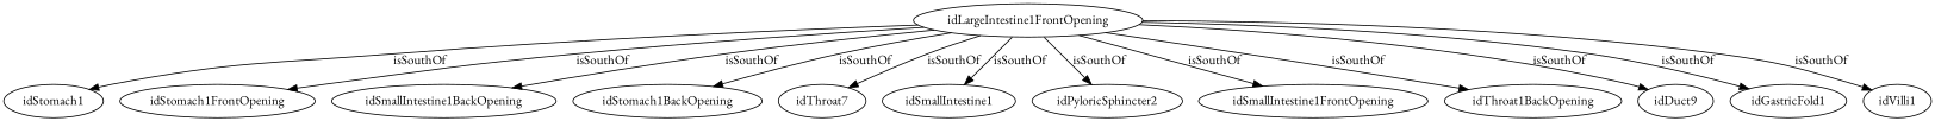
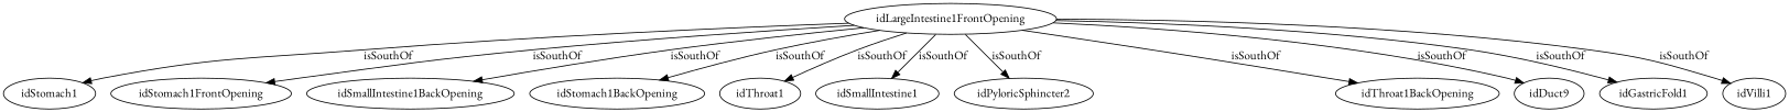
  strict digraph {
    fontname="EB Garamond"
    node [fontname="EB Garamond" node_type=entity_node]
    edge [edge_type=relationship fontname="EB Garamond"]
    idLargeIntestine1FrontOpening
    idStomach1
    idStomach1FrontOpening
    idSmallIntestine1BackOpening
    idStomach1BackOpening
-   idThroat1 [label=idThroat7]
+   idThroat1
    idSmallIntestine1
    n8 [label=idPyloricSphincter2]
-   idSmallIntestine1FrontOpening
    idThroat1BackOpening
    n11 [label=idDuct9]
    idGastricFold1
    idVilli1
    idLargeIntestine1FrontOpening -> idStomach1 [label=isSouthOf]
    idLargeIntestine1FrontOpening -> idStomach1FrontOpening [label=isSouthOf]
    idLargeIntestine1FrontOpening -> idSmallIntestine1BackOpening [label=isSouthOf]
    idLargeIntestine1FrontOpening -> idStomach1BackOpening [label=isSouthOf]
    idLargeIntestine1FrontOpening -> idThroat1 [label=isSouthOf]
    idLargeIntestine1FrontOpening -> idSmallIntestine1 [label=isSouthOf]
    idLargeIntestine1FrontOpening -> n8 [label=isSouthOf]
-   idLargeIntestine1FrontOpening -> idSmallIntestine1FrontOpening [label=isSouthOf]
    idLargeIntestine1FrontOpening -> idThroat1BackOpening [label=isSouthOf]
    idLargeIntestine1FrontOpening -> n11 [label=isSouthOf]
    idLargeIntestine1FrontOpening -> idGastricFold1 [label=isSouthOf]
    idLargeIntestine1FrontOpening -> idVilli1 [label=isSouthOf]
  }
